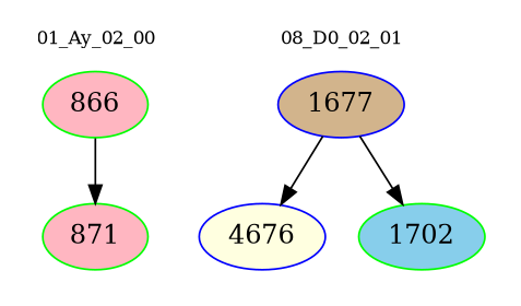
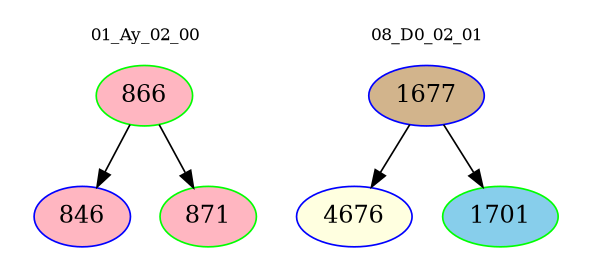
  digraph {
    node [color=green fillcolor=lightpink style=filled]
    edge [color=black]
    n1 [label=866]
+   n2 [color=blue label=846]
    n3 [label=871]
    n4 [color=blue fillcolor=tan label=1677]
    n5 [color=blue fillcolor=lightyellow label=4676]
-   n6 [fillcolor=skyblue label=1702]
+   n6 [fillcolor=skyblue label=1701]
    subgraph cluster_1 {
      color=white
      fontsize=10
      label="01_Ay_02_00"
      n1
+     n2
      n3
    }
    subgraph cluster_2 {
      color=white
      fontsize=10
      label="08_D0_02_01"
      n4
      n5
      n6
    }
+   n1 -> n2
    n1 -> n3
    n4 -> n5
    n4 -> n6
  }
